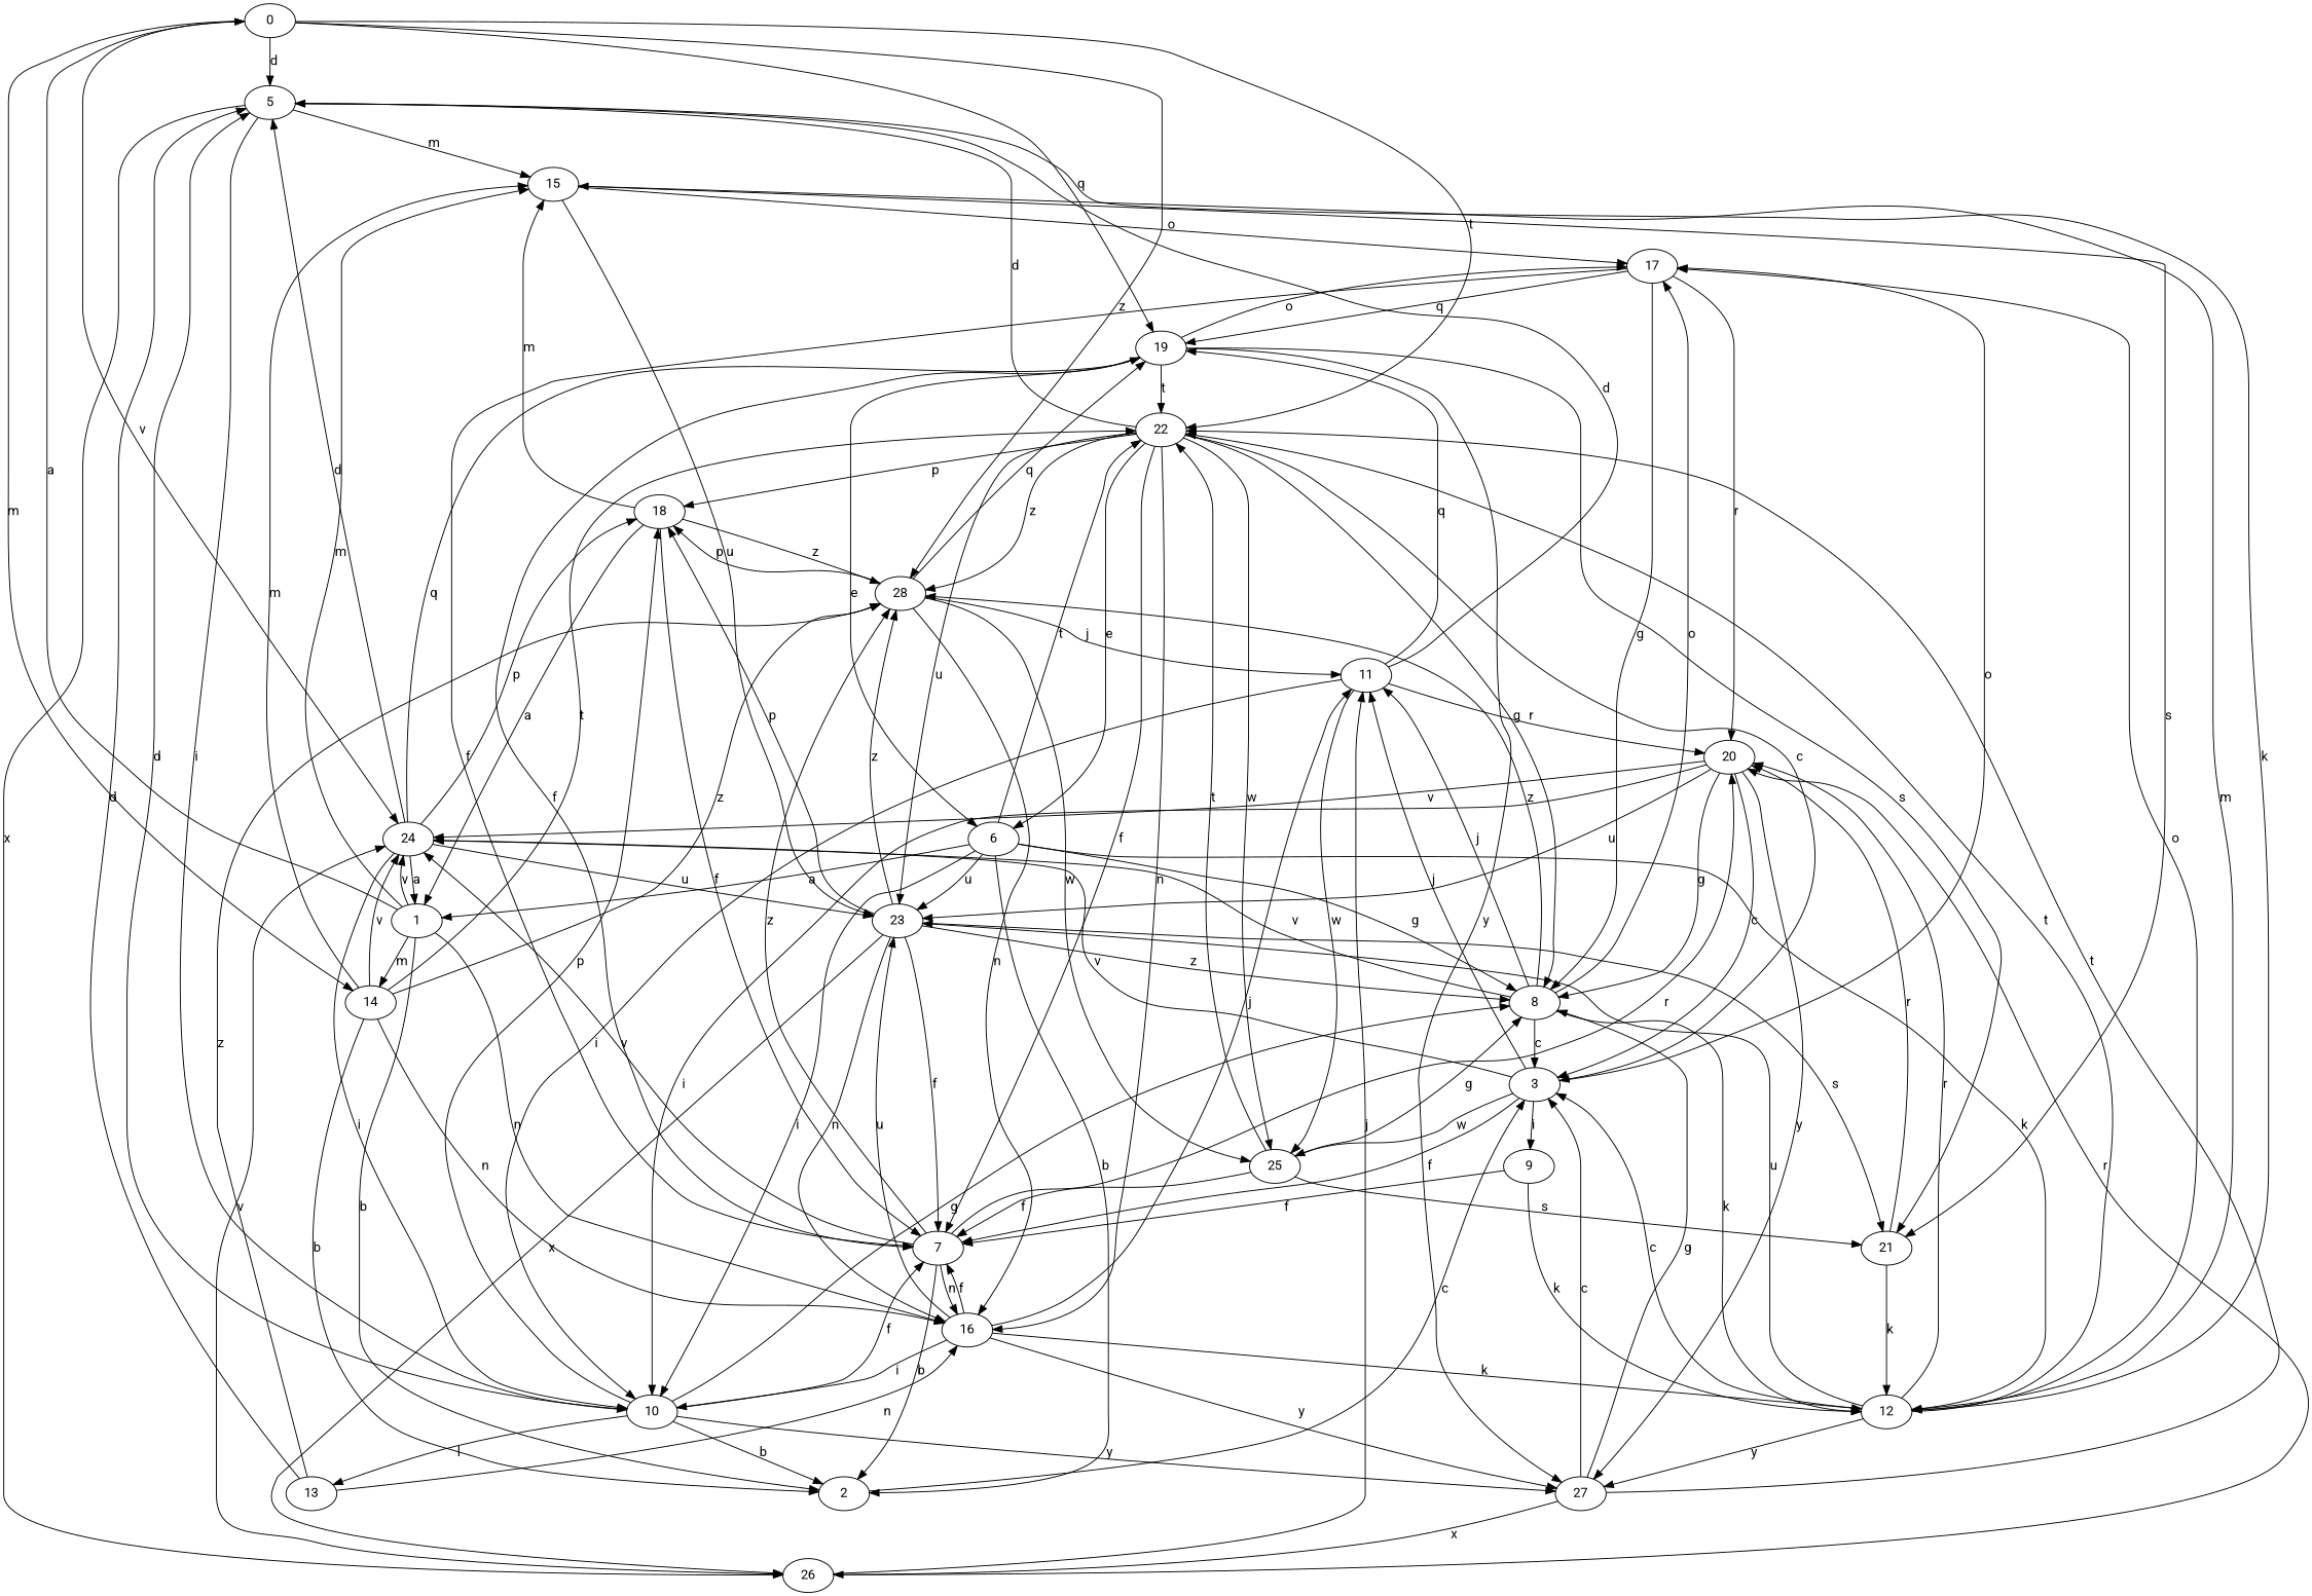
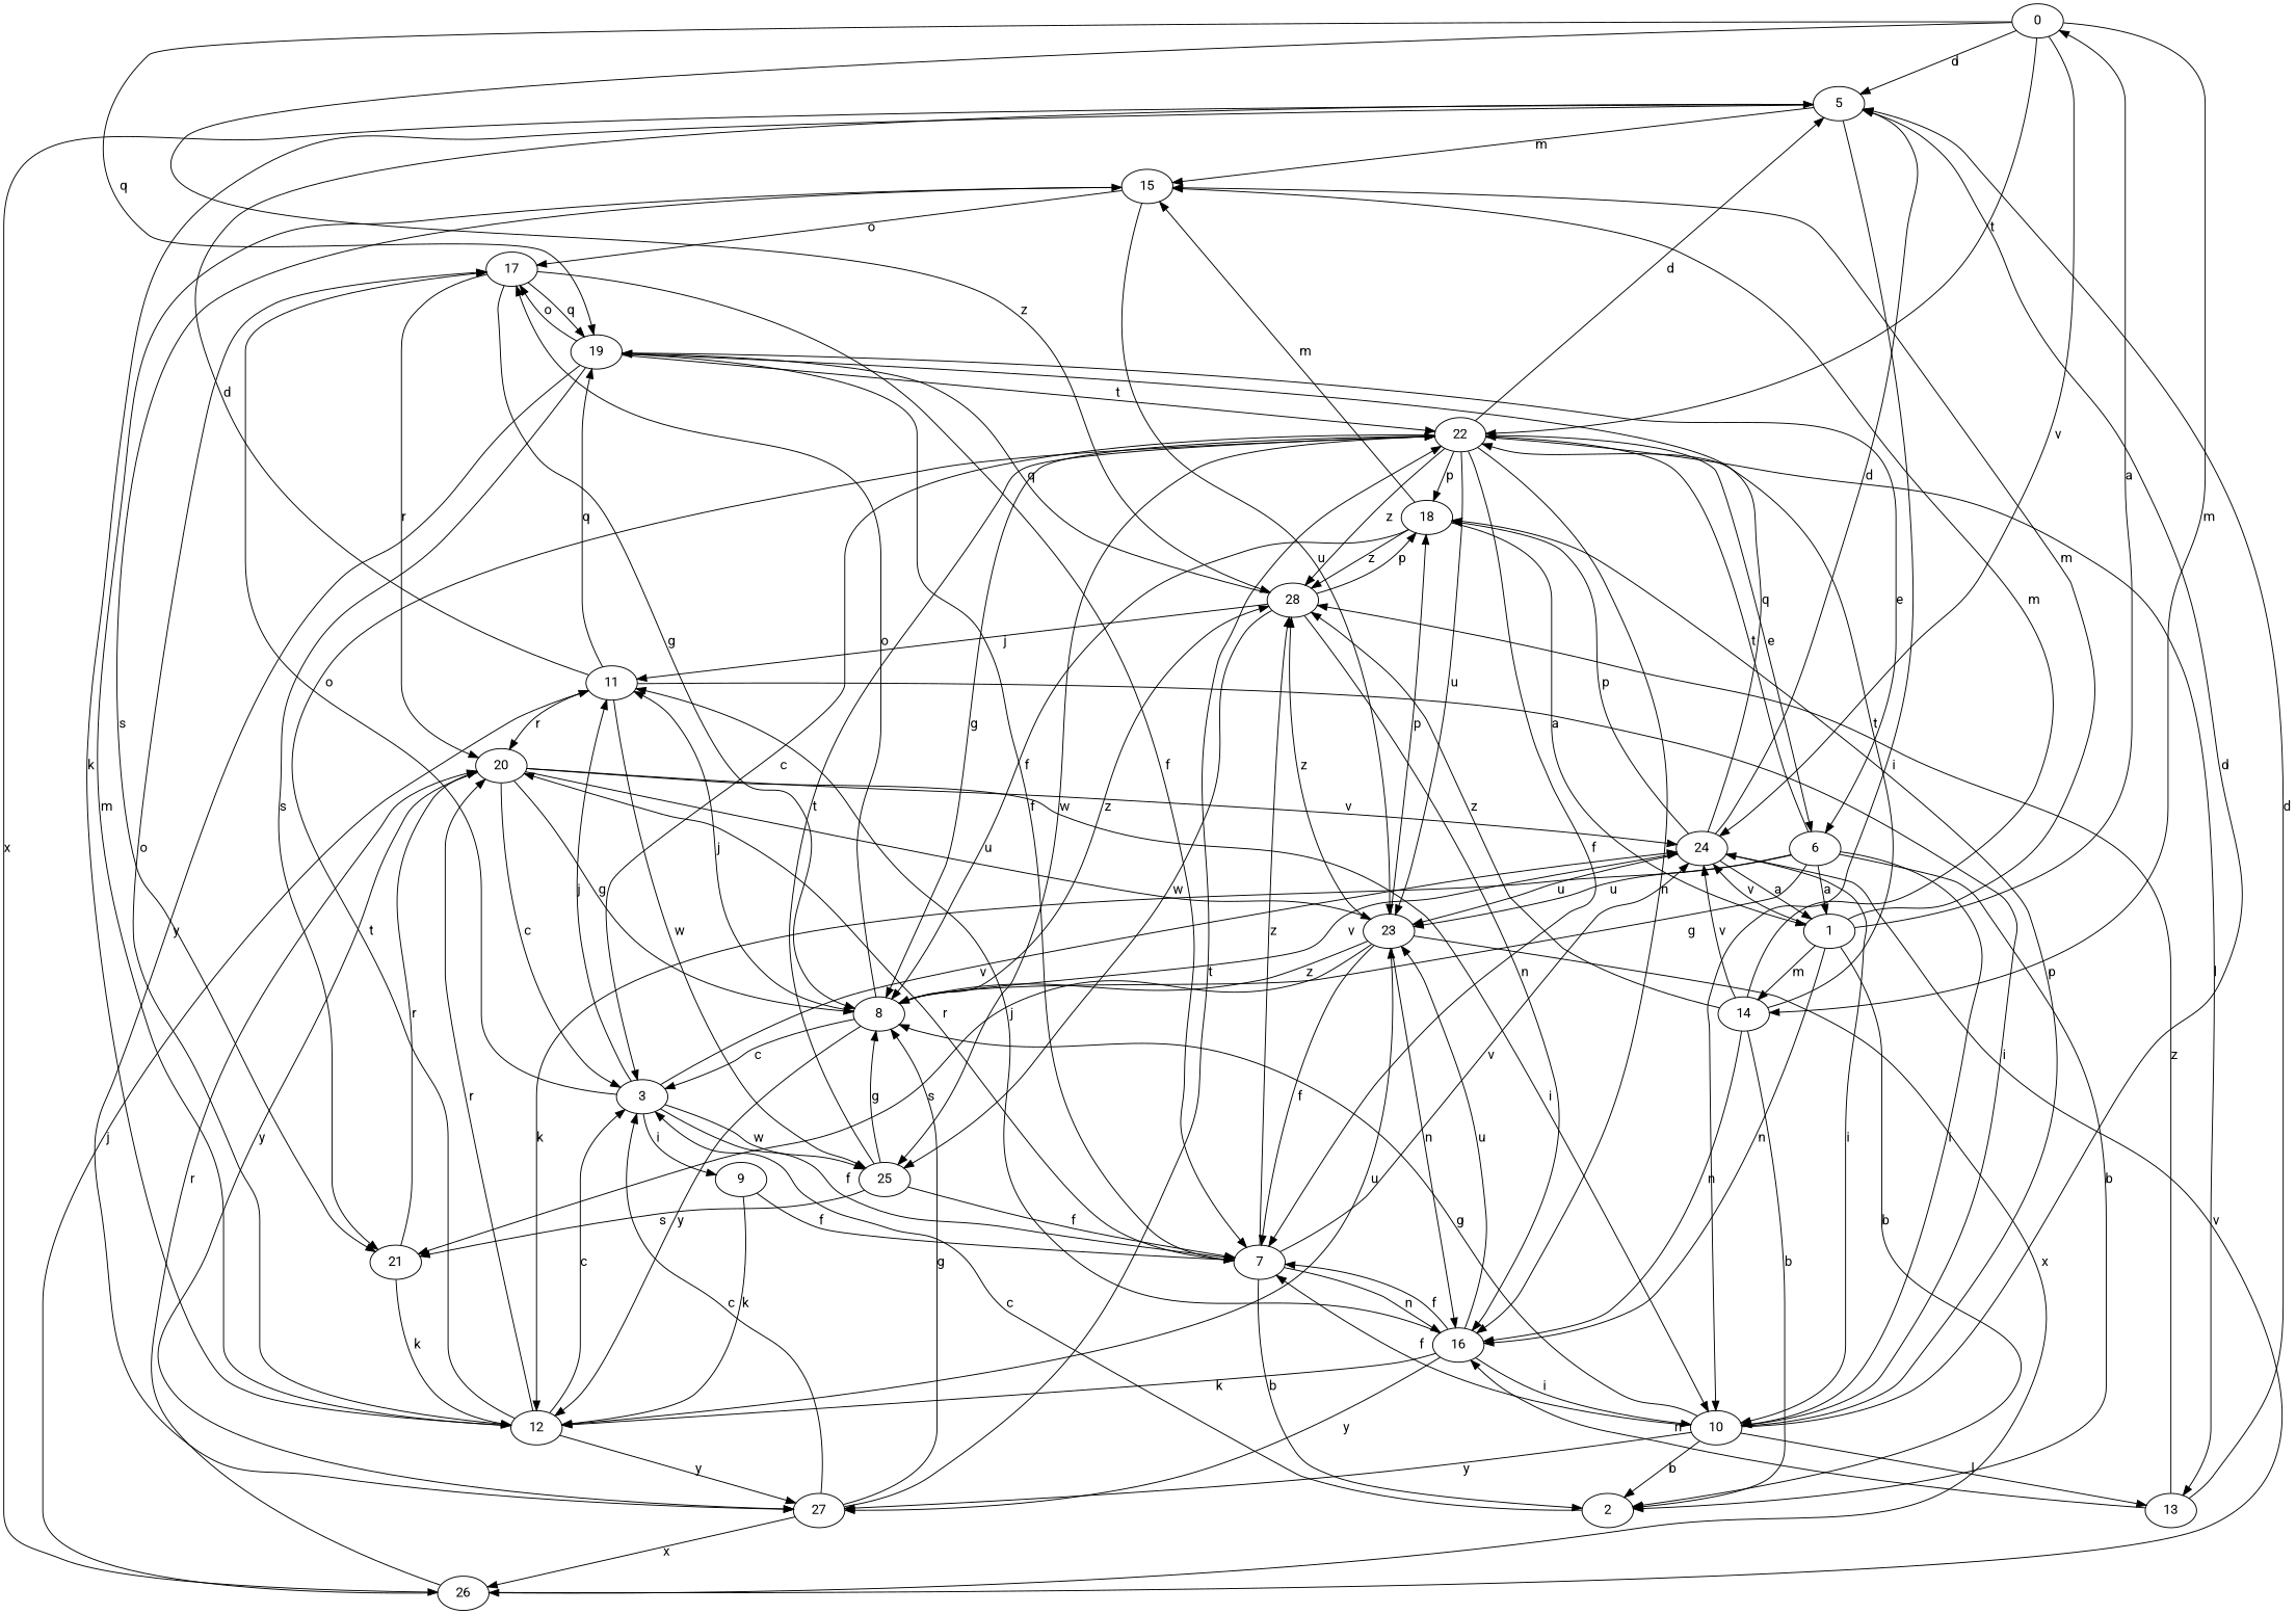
  strict digraph {
    fontname=Roboto
    node [fontname=Roboto]
    edge [fontname=Roboto]
    0
    5
    14
    19
    22
    24
    28
    1
    2
    15
    16
    10
    12
    26
    7
    17
    6
    27
    21
    3
    25
    8
    23
    13
    18
    11
    9
    20
    0 -> 5 [label=d]
    0 -> 14 [label=m]
    0 -> 19 [label=q]
    0 -> 22 [label=t]
    0 -> 24 [label=v]
    0 -> 28 [label=z]
    5 -> 15 [label=m]
    5 -> 10 [label=i]
    5 -> 12 [label=k]
    5 -> 26 [label=x]
    14 -> 22 [label=t]
    14 -> 24 [label=v]
    14 -> 28 [label=z]
    14 -> 2 [label=b]
    14 -> 15 [label=m]
    14 -> 16 [label=n]
    19 -> 22 [label=t]
    19 -> 7 [label=f]
    19 -> 17 [label=o]
    19 -> 6 [label=e]
    19 -> 27 [label=y]
    19 -> 21 [label=s]
    22 -> 5 [label=d]
    22 -> 28 [label=z]
    22 -> 16 [label=n]
    22 -> 7 [label=f]
    22 -> 6 [label=e]
    22 -> 3 [label=c]
    22 -> 25 [label=w]
    22 -> 8 [label=g]
    22 -> 23 [label=u]
+   22 -> 13 [label=l]
    22 -> 18 [label=p]
    24 -> 5 [label=d]
    24 -> 19 [label=q]
    24 -> 1 [label=a]
    24 -> 10 [label=i]
    24 -> 23 [label=u]
    24 -> 18 [label=p]
    28 -> 19 [label=q]
    28 -> 16 [label=n]
    28 -> 25 [label=w]
    28 -> 18 [label=p]
    28 -> 11 [label=j]
    1 -> 0 [label=a]
    1 -> 14 [label=m]
    1 -> 24 [label=v]
    1 -> 2 [label=b]
    1 -> 15 [label=m]
    1 -> 16 [label=n]
    2 -> 3 [label=c]
    15 -> 17 [label=o]
    15 -> 21 [label=s]
    15 -> 23 [label=u]
    16 -> 10 [label=i]
    16 -> 12 [label=k]
    16 -> 7 [label=f]
    16 -> 27 [label=y]
    16 -> 23 [label=u]
    16 -> 11 [label=j]
    10 -> 5 [label=d]
    10 -> 2 [label=b]
    10 -> 7 [label=f]
    10 -> 27 [label=y]
    10 -> 8 [label=g]
    10 -> 13 [label=l]
    10 -> 18 [label=p]
    12 -> 22 [label=t]
    12 -> 15 [label=m]
    12 -> 17 [label=o]
    12 -> 27 [label=y]
    12 -> 3 [label=c]
    12 -> 23 [label=u]
    12 -> 20 [label=r]
    26 -> 24 [label=v]
    26 -> 11 [label=j]
    26 -> 20 [label=r]
    7 -> 24 [label=v]
    7 -> 28 [label=z]
    7 -> 2 [label=b]
    7 -> 16 [label=n]
    7 -> 20 [label=r]
    17 -> 19 [label=q]
    17 -> 7 [label=f]
    17 -> 8 [label=g]
    17 -> 20 [label=r]
    6 -> 22 [label=t]
    6 -> 1 [label=a]
    6 -> 2 [label=b]
    6 -> 10 [label=i]
    6 -> 12 [label=k]
    6 -> 8 [label=g]
    6 -> 23 [label=u]
    27 -> 22 [label=t]
    27 -> 26 [label=x]
    27 -> 3 [label=c]
    27 -> 8 [label=g]
    21 -> 12 [label=k]
    21 -> 20 [label=r]
    3 -> 24 [label=v]
    3 -> 7 [label=f]
    3 -> 17 [label=o]
    3 -> 25 [label=w]
    3 -> 11 [label=j]
    3 -> 9 [label=i]
    25 -> 22 [label=t]
    25 -> 7 [label=f]
    25 -> 21 [label=s]
    25 -> 8 [label=g]
    8 -> 24 [label=v]
    8 -> 28 [label=z]
-   8 -> 12 [label=k]
+   8 -> 12 [label=y]
    8 -> 17 [label=o]
    8 -> 3 [label=c]
    8 -> 11 [label=j]
    23 -> 28 [label=z]
    23 -> 16 [label=n]
    23 -> 26 [label=x]
    23 -> 7 [label=f]
    23 -> 21 [label=s]
    23 -> 8 [label=z]
    23 -> 18 [label=p]
    13 -> 5 [label=d]
    13 -> 28 [label=z]
    13 -> 16 [label=n]
    18 -> 28 [label=z]
    18 -> 1 [label=a]
    18 -> 15 [label=m]
-   18 -> 7 [label=f]
+   18 -> 8 [label=f]
    11 -> 5 [label=d]
    11 -> 19 [label=q]
    11 -> 10 [label=i]
    11 -> 25 [label=w]
    11 -> 20 [label=r]
    9 -> 12 [label=k]
    9 -> 7 [label=f]
    20 -> 24 [label=v]
    20 -> 10 [label=i]
    20 -> 27 [label=y]
    20 -> 3 [label=c]
    20 -> 8 [label=g]
    20 -> 23 [label=u]
  }
